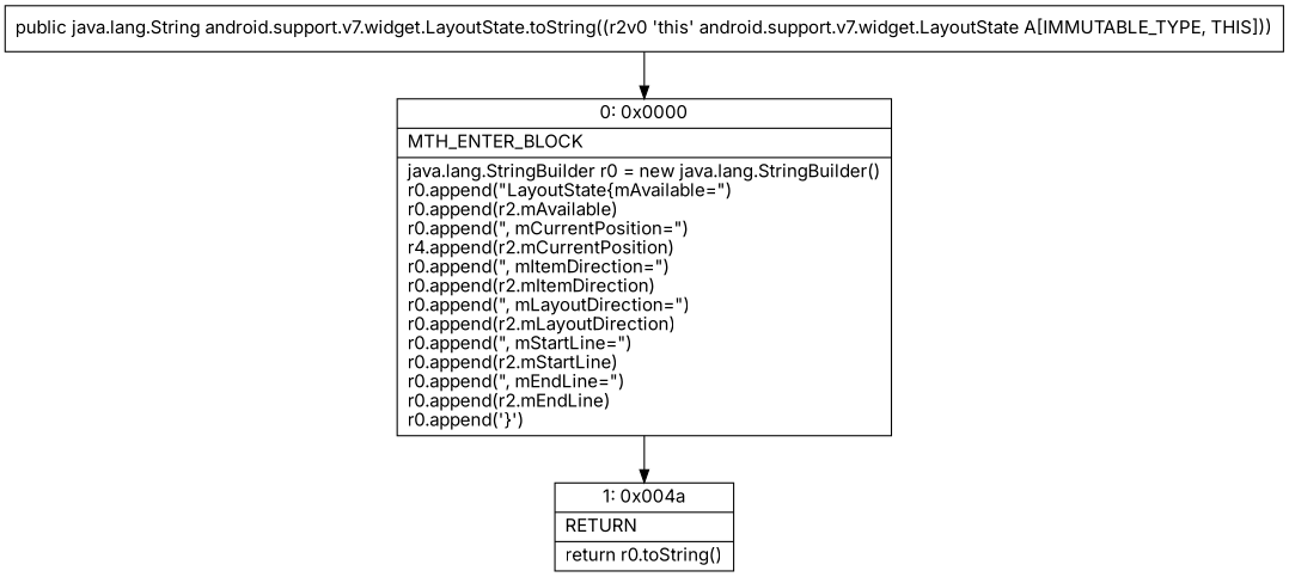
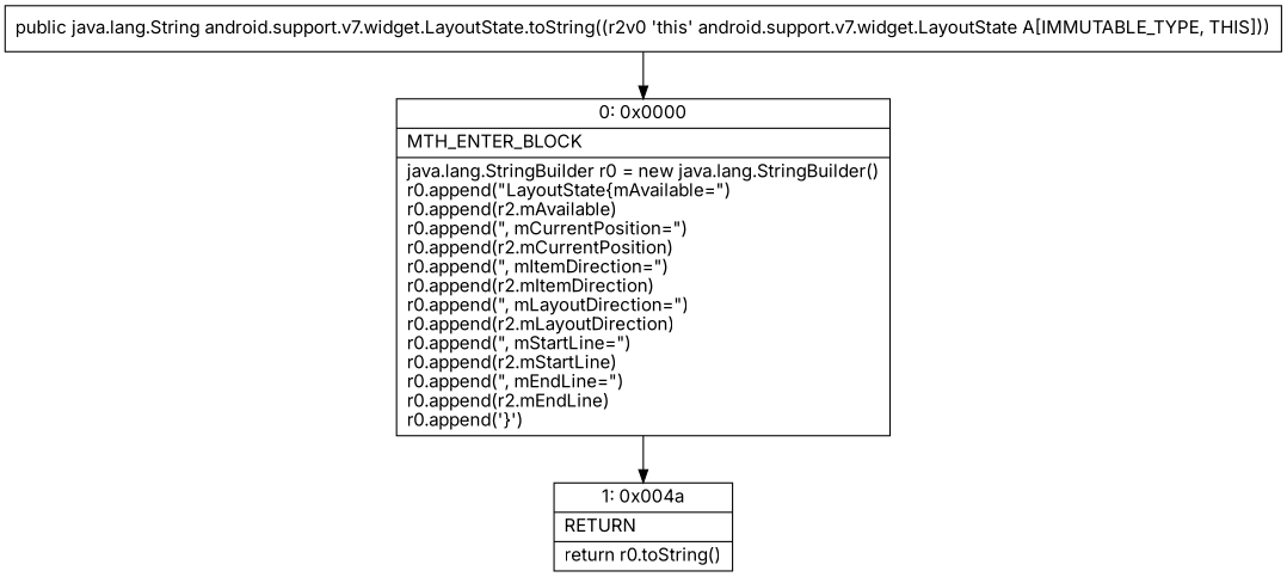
  digraph {
    fontname=Inter
    node [shape=record fontname=Inter]
    edge [fontname=Inter]
-   n1 [label="{0\:\ 0x0000|MTH_ENTER_BLOCK\l|java.lang.StringBuilder r0 = new java.lang.StringBuilder()\lr0.append(\"LayoutState\{mAvailable=\")\lr0.append(r2.mAvailable)\lr0.append(\", mCurrentPosition=\")\lr4.append(r2.mCurrentPosition)\lr0.append(\", mItemDirection=\")\lr0.append(r2.mItemDirection)\lr0.append(\", mLayoutDirection=\")\lr0.append(r2.mLayoutDirection)\lr0.append(\", mStartLine=\")\lr0.append(r2.mStartLine)\lr0.append(\", mEndLine=\")\lr0.append(r2.mEndLine)\lr0.append('\}')\l}"]
+   n1 [label="{0\:\ 0x0000|MTH_ENTER_BLOCK\l|java.lang.StringBuilder r0 = new java.lang.StringBuilder()\lr0.append(\"LayoutState\{mAvailable=\")\lr0.append(r2.mAvailable)\lr0.append(\", mCurrentPosition=\")\lr0.append(r2.mCurrentPosition)\lr0.append(\", mItemDirection=\")\lr0.append(r2.mItemDirection)\lr0.append(\", mLayoutDirection=\")\lr0.append(r2.mLayoutDirection)\lr0.append(\", mStartLine=\")\lr0.append(r2.mStartLine)\lr0.append(\", mEndLine=\")\lr0.append(r2.mEndLine)\lr0.append('\}')\l}"]
    n2 [label="{1\:\ 0x004a|RETURN\l|return r0.toString()\l}"]
    n3 [label="{public java.lang.String android.support.v7.widget.LayoutState.toString((r2v0 'this' android.support.v7.widget.LayoutState A[IMMUTABLE_TYPE, THIS])) }"]
    n1 -> n2
    n3 -> n1
  }
